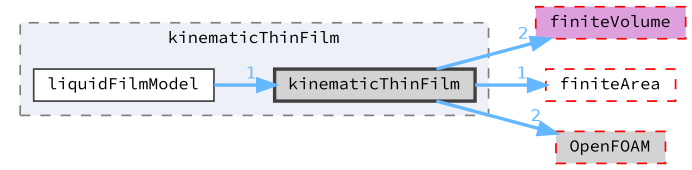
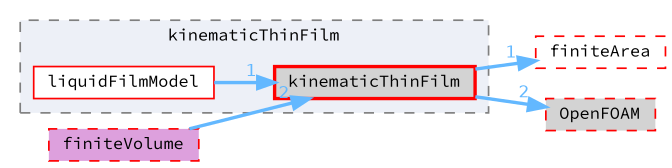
  digraph {
    compound=true
    fontname="Source Code Pro"
    rankdir=LR
    node [color=red fillcolor=white fontname="Source Code Pro" fontsize=10 shape=box style="filled,dashed"]
    edge [color=steelblue1 fontcolor=steelblue1 fontname="Source Code Pro" fontsize=10 headlabel=1 labeldistance=1.5 labelfontname=Helvetica labelfontsize=10 style=bold]
-   n1 [color=grey25 height=0.2 label=liquidFilmModel style=filled width=0.4]
-   n2 [color=grey25 fillcolor=lightgrey height=0.2 label=kinematicThinFilm style="filled,bold" width=0.4]
+   n1 [height=0.2 label=liquidFilmModel style=filled width=0.4]
+   n2 [fillcolor=lightgrey height=0.2 label=kinematicThinFilm style="filled,bold" width=0.4]
    n3 [fillcolor=plum height=0.2 label=finiteVolume width=0.4]
    n4 [height=0.2 label=finiteArea width=0.4]
    n5 [fillcolor=lightgrey height=0.2 label=OpenFOAM width=0.4]
    subgraph cluster_1 {
      bgcolor="#edf0f7"
      fontsize=10
      label=kinematicThinFilm
      pencolor=grey50
      style="filled,dashed"
      n1
      n2
    }
    n1 -> n2
-   n2 -> n3 [headlabel=2]
+   n3 -> n2 [headlabel=2]
    n2 -> n4
    n2 -> n5 [headlabel=2]
  }
